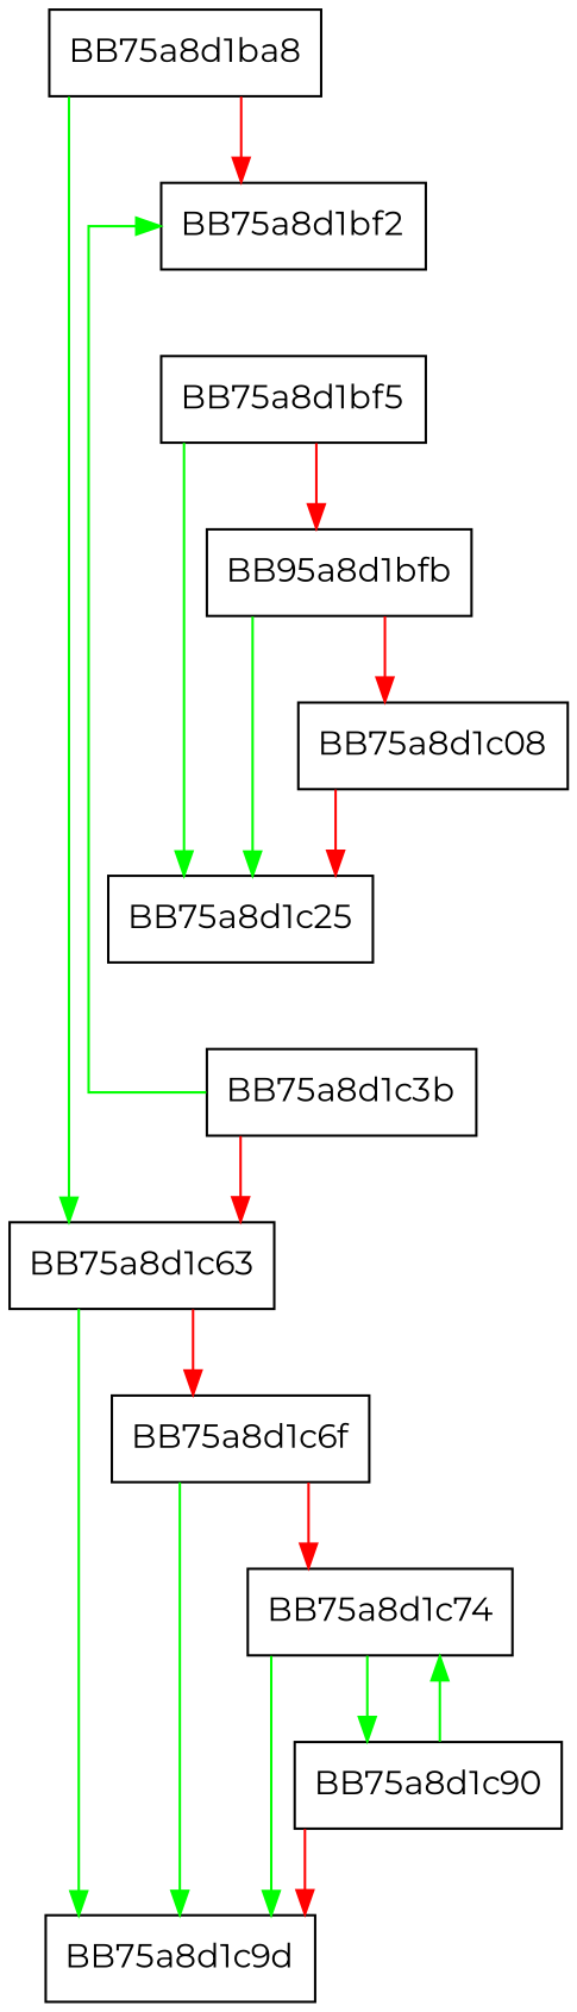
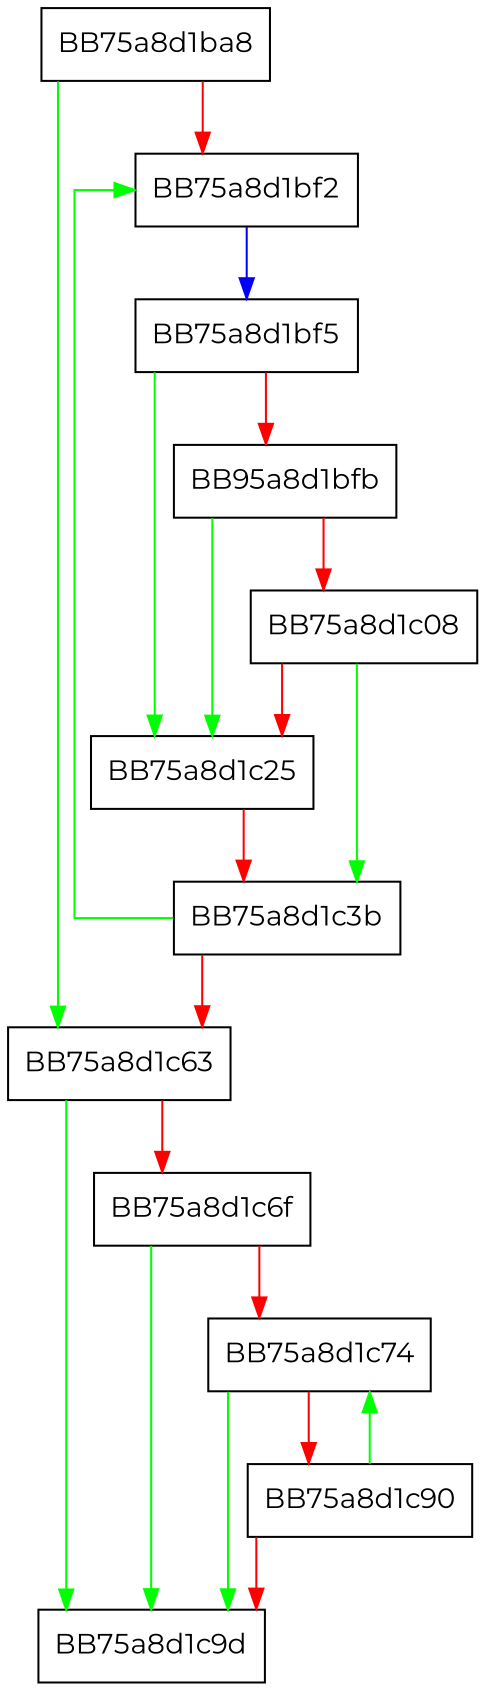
  digraph {
    fontname=Montserrat
    splines=ortho
    node [fontname=Montserrat shape=box]
    edge [color=red fontname=Montserrat]
    BB75a8d1ba8
    BB75a8d1c63
    BB75a8d1bf2
    BB75a8d1c9d
    BB75a8d1c6f
    BB75a8d1bf5
    BB75a8d1c74
    BB75a8d1c25
    n9 [label=BB95a8d1bfb]
    BB75a8d1c3b
    BB75a8d1c08
    BB75a8d1c90
    BB75a8d1ba8 -> BB75a8d1c63 [color=green]
    BB75a8d1ba8 -> BB75a8d1bf2
    BB75a8d1c63 -> BB75a8d1c9d [color=green]
    BB75a8d1c63 -> BB75a8d1c6f
+   BB75a8d1bf2 -> BB75a8d1bf5 [color=blue]
    BB75a8d1c6f -> BB75a8d1c9d [color=green]
    BB75a8d1c6f -> BB75a8d1c74
    BB75a8d1bf5 -> BB75a8d1c25 [color=green]
    BB75a8d1bf5 -> n9
    BB75a8d1c74 -> BB75a8d1c9d [color=green]
-   BB75a8d1c74 -> BB75a8d1c90 [color=green]
+   BB75a8d1c74 -> BB75a8d1c90
+   BB75a8d1c25 -> BB75a8d1c3b
    n9 -> BB75a8d1c25 [color=green]
    n9 -> BB75a8d1c08
    BB75a8d1c3b -> BB75a8d1c63
    BB75a8d1c3b -> BB75a8d1bf2 [color=green]
    BB75a8d1c08 -> BB75a8d1c25
+   BB75a8d1c08 -> BB75a8d1c3b [color=green]
    BB75a8d1c90 -> BB75a8d1c9d
    BB75a8d1c90 -> BB75a8d1c74 [color=green]
  }
